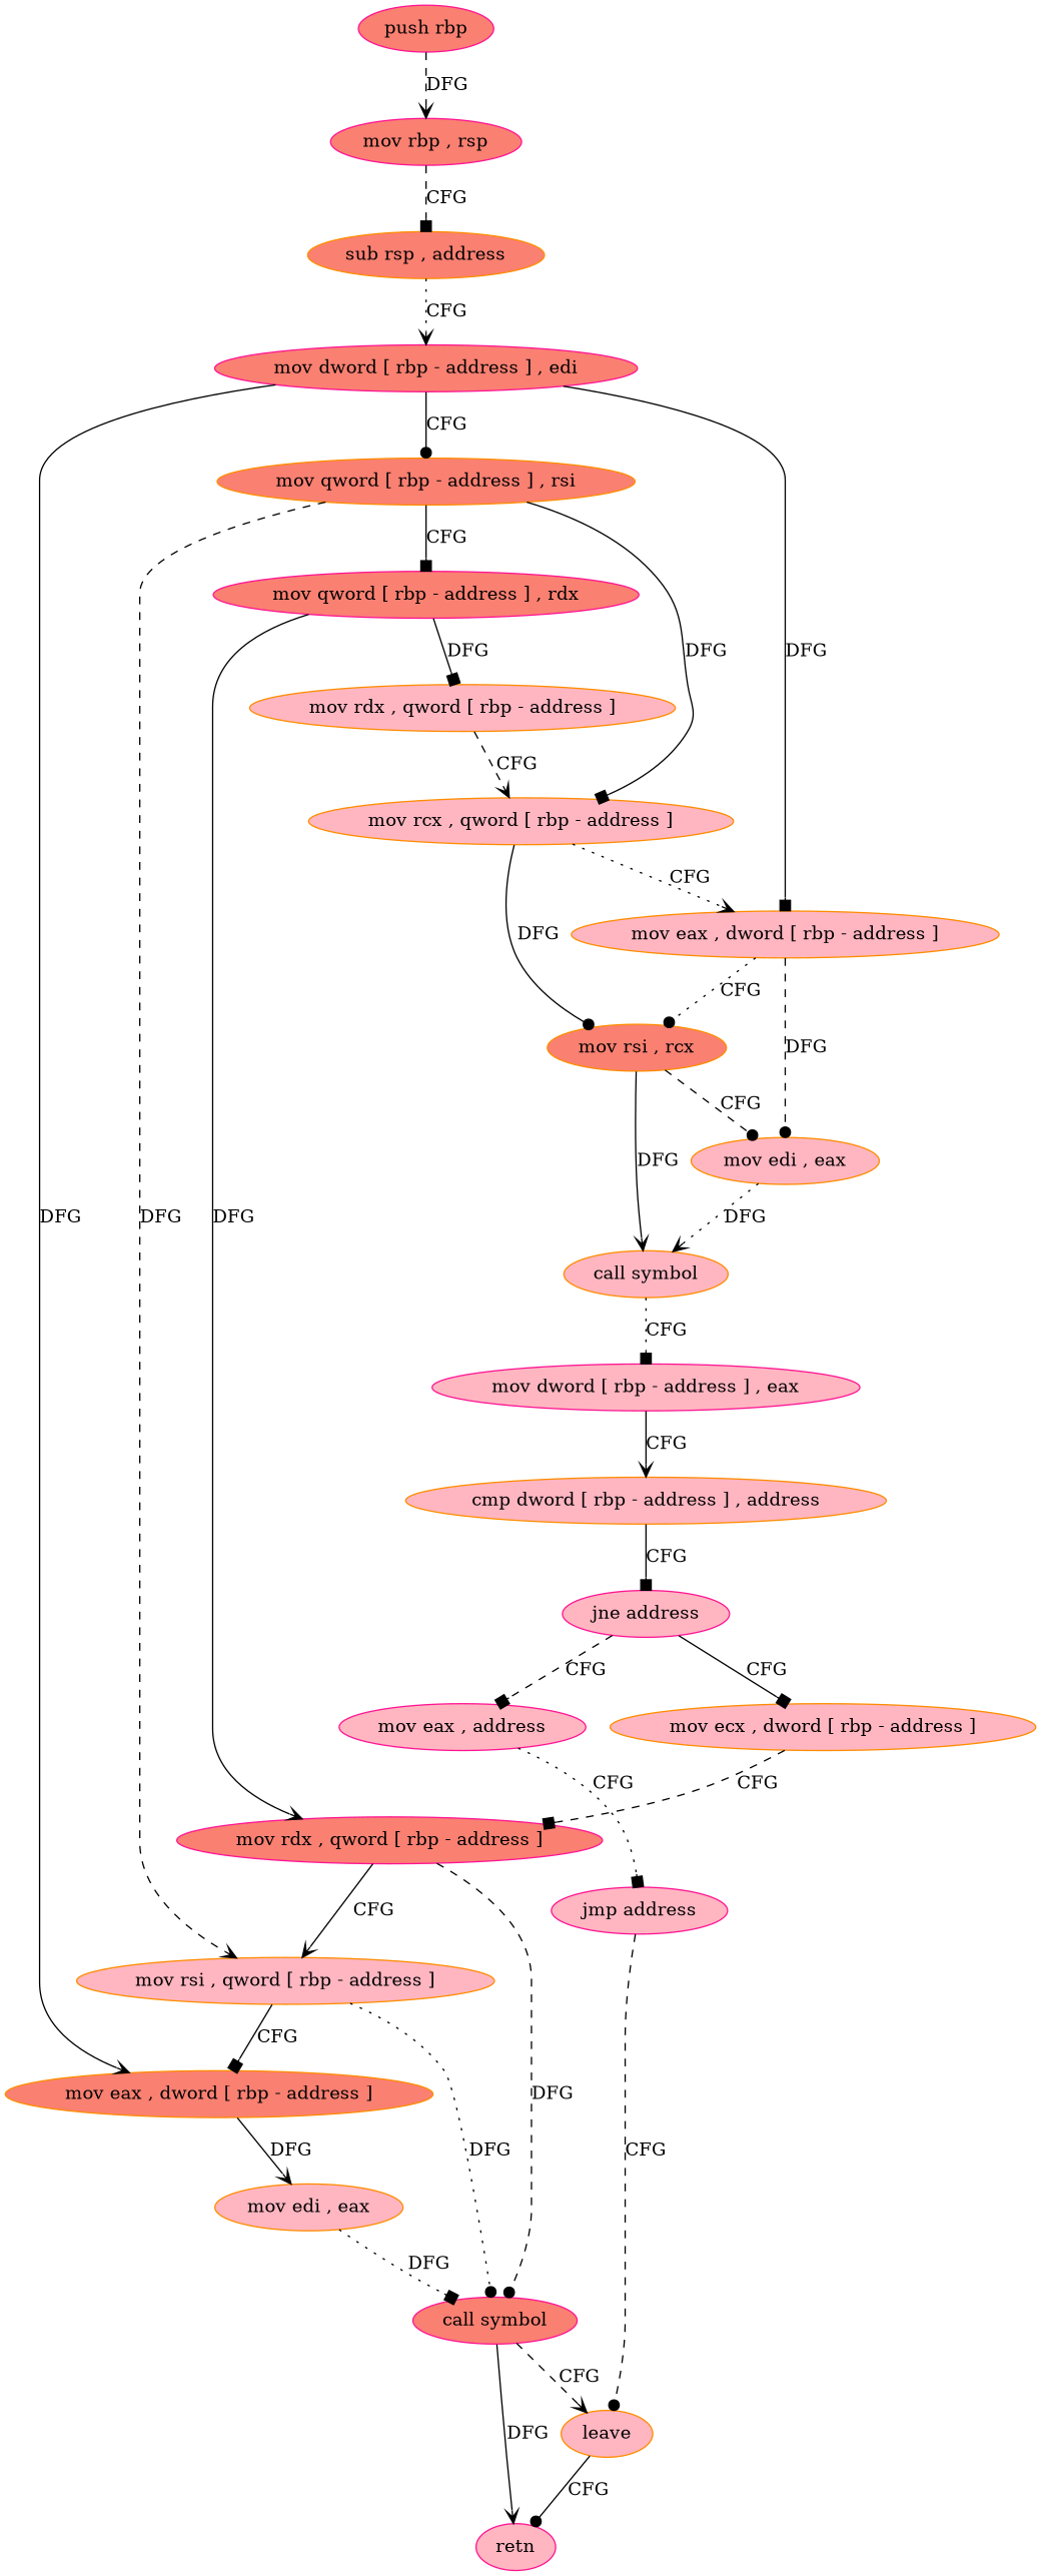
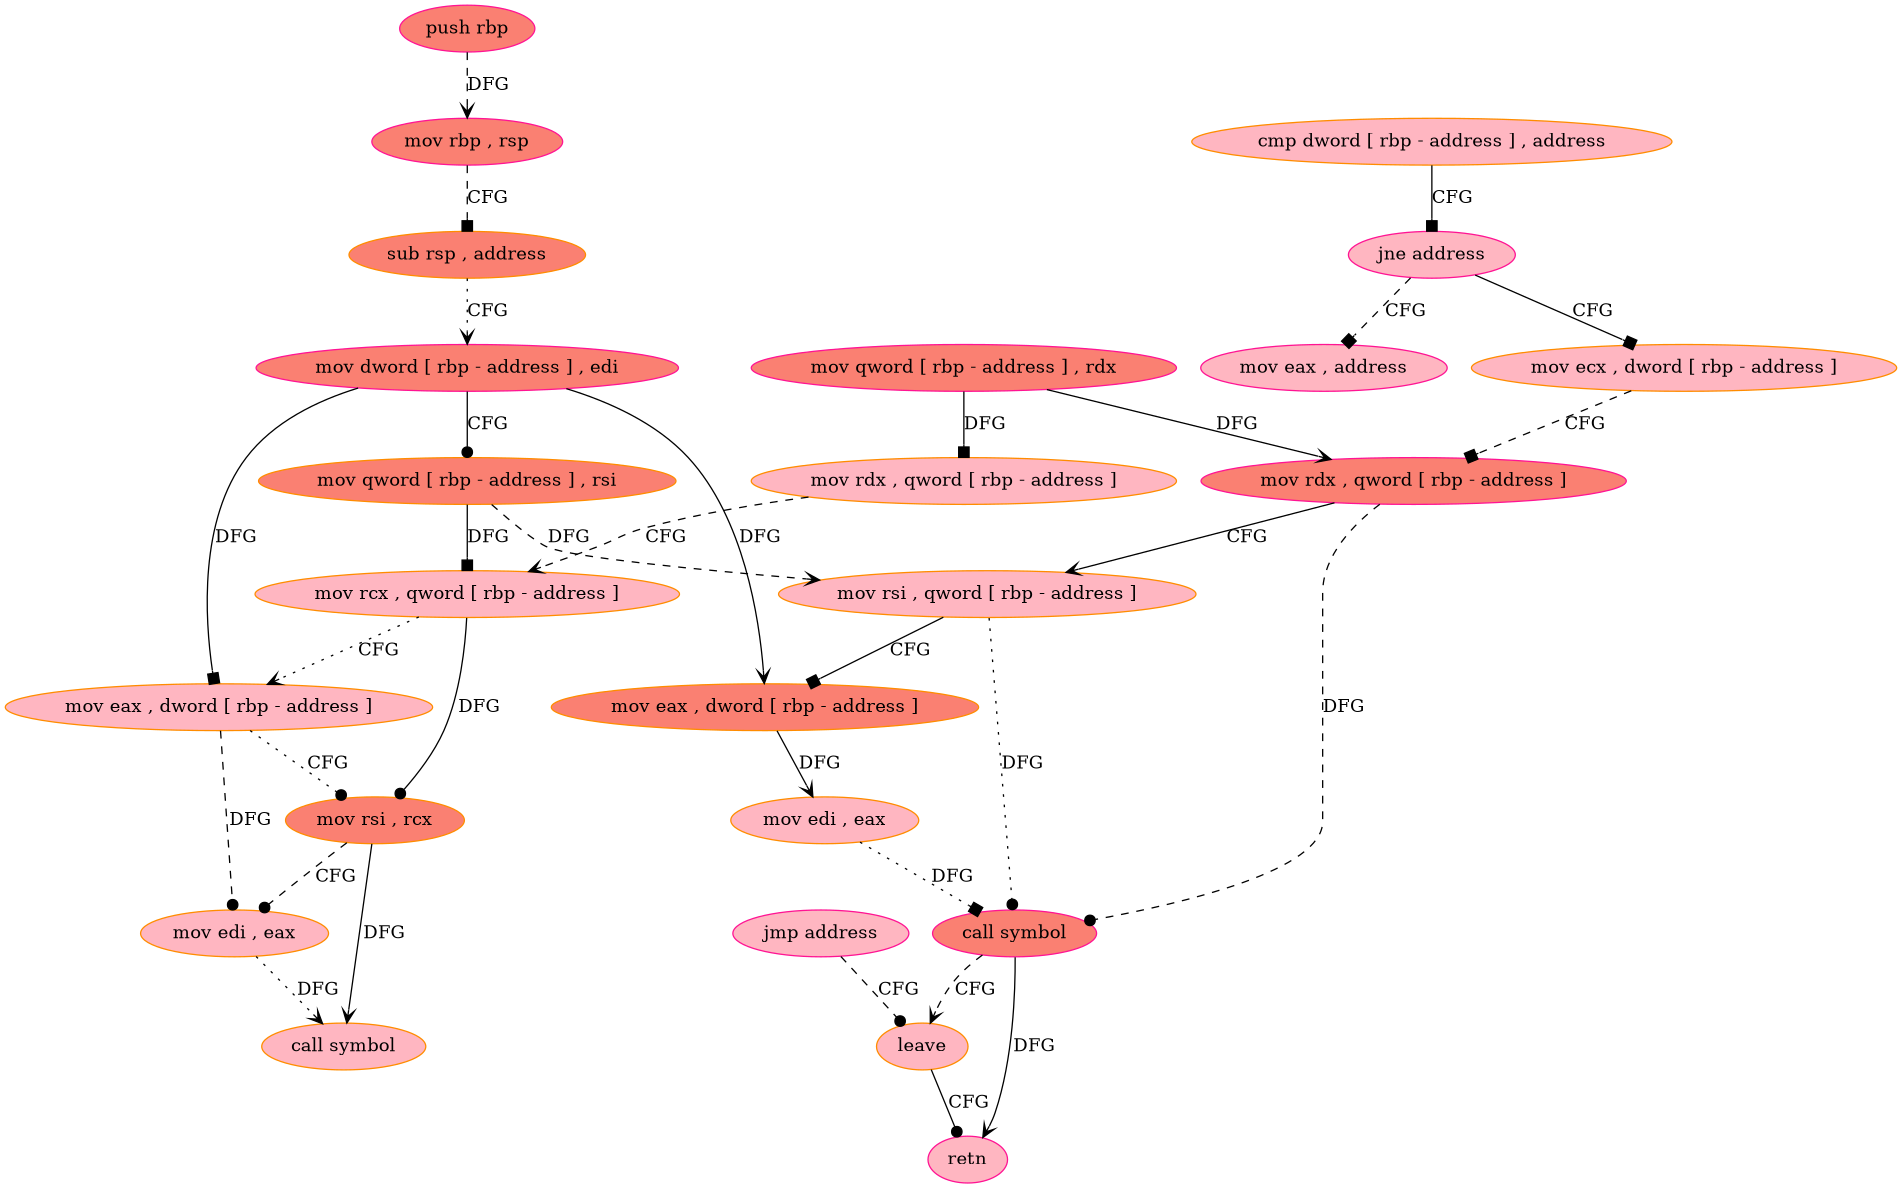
  digraph {
    node [color=darkorange fillcolor=lightpink style=filled]
    edge [arrowhead=vee style=solid]
    n1 [color=deeppink fillcolor=salmon label="push rbp"]
    n2 [color=deeppink fillcolor=salmon label="mov rbp , rsp"]
    n3 [fillcolor=salmon label="sub rsp , address"]
    n4 [color=deeppink fillcolor=salmon label="mov dword [ rbp - address ] , edi"]
    n5 [fillcolor=salmon label="mov qword [ rbp - address ] , rsi"]
    n6 [label="mov eax , dword [ rbp - address ]"]
    n7 [fillcolor=salmon label="mov eax , dword [ rbp - address ]"]
    n8 [color=deeppink fillcolor=salmon label="mov qword [ rbp - address ] , rdx"]
    n9 [label="mov rcx , qword [ rbp - address ]"]
    n10 [label="mov rsi , qword [ rbp - address ]"]
    n11 [fillcolor=salmon label="mov rsi , rcx"]
    n12 [label="mov edi , eax"]
    n13 [label="mov edi , eax"]
    n14 [label="mov rdx , qword [ rbp - address ]"]
    n15 [color=deeppink fillcolor=salmon label="mov rdx , qword [ rbp - address ]"]
    n16 [color=deeppink fillcolor=salmon label="call symbol"]
    n17 [label="call symbol"]
-   n18 [color=deeppink label="mov dword [ rbp - address ] , eax"]
    n19 [label="cmp dword [ rbp - address ] , address"]
    n20 [color=deeppink label="jne address"]
    n21 [label="mov ecx , dword [ rbp - address ]"]
    n22 [color=deeppink label="mov eax , address"]
    n23 [color=deeppink label="jmp address"]
    n24 [label=leave]
    n25 [color=deeppink label=retn]
    n1 -> n2 [label=DFG style=dashed]
    n2 -> n3 [arrowhead=box label=CFG style=dashed]
    n3 -> n4 [label=CFG style=dotted]
    n4 -> n5 [arrowhead=dot label=CFG]
    n4 -> n6 [arrowhead=box label=DFG]
    n4 -> n7 [label=DFG]
-   n5 -> n8 [arrowhead=box label=CFG]
    n5 -> n9 [arrowhead=box label=DFG]
    n5 -> n10 [label=DFG style=dashed]
    n6 -> n11 [arrowhead=dot label=CFG style=dotted]
    n6 -> n12 [arrowhead=dot label=DFG style=dashed]
    n7 -> n13 [label=DFG]
    n8 -> n14 [arrowhead=box label=DFG]
    n8 -> n15 [label=DFG]
    n9 -> n6 [label=CFG style=dotted]
    n9 -> n11 [arrowhead=dot label=DFG]
    n10 -> n7 [arrowhead=box label=CFG]
    n10 -> n16 [arrowhead=dot label=DFG style=dotted]
    n11 -> n12 [arrowhead=dot label=CFG style=dashed]
    n11 -> n17 [label=DFG]
    n12 -> n17 [label=DFG style=dotted]
    n13 -> n16 [arrowhead=box label=DFG style=dotted]
    n14 -> n9 [label=CFG style=dashed]
    n15 -> n10 [label=CFG]
    n15 -> n16 [arrowhead=dot label=DFG style=dashed]
    n16 -> n24 [label=CFG style=dashed]
    n16 -> n25 [label=DFG]
-   n17 -> n18 [arrowhead=box label=CFG style=dotted]
-   n18 -> n19 [label=CFG]
    n19 -> n20 [arrowhead=box label=CFG]
    n20 -> n21 [arrowhead=box label=CFG]
    n20 -> n22 [arrowhead=box label=CFG style=dashed]
    n21 -> n15 [arrowhead=box label=CFG style=dashed]
-   n22 -> n23 [arrowhead=box label=CFG style=dotted]
    n23 -> n24 [arrowhead=dot label=CFG style=dashed]
    n24 -> n25 [arrowhead=dot label=CFG]
  }
